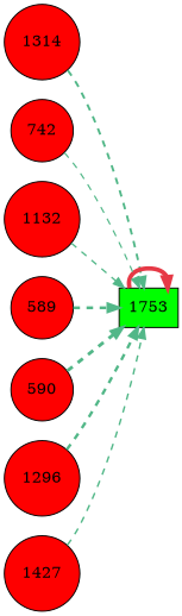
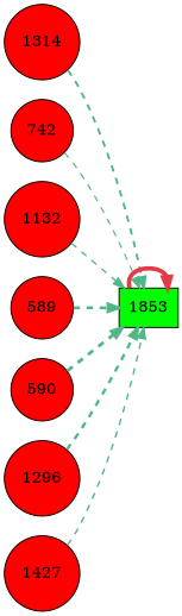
  digraph {
    rankdir=LR
    node [fillcolor="#fe0000" shape=circle style=filled]
    edge [color="#52b788" style=dashed]
    n1 [label=1314]
-   n2 [fillcolor="#00fe00" label=1753 shape=box]
+   n2 [fillcolor="#00fe00" label=1853 shape=box]
    n3 [label=742]
    n4 [label=1132]
    n5 [label=589]
    n6 [label=590]
    n7 [label=1296]
    n8 [label=1427]
    n1 -> n2 [penwidth=2.02]
    n2 -> n2 [color="#e63946" penwidth=4.00 style=""]
    n3 -> n2 [penwidth=1.26]
    n4 -> n2 [penwidth=1.39]
    n5 -> n2 [penwidth=2.72]
    n6 -> n2 [penwidth=3.00]
    n7 -> n2 [penwidth=2.51]
    n8 -> n2 [penwidth=1.51]
  }
